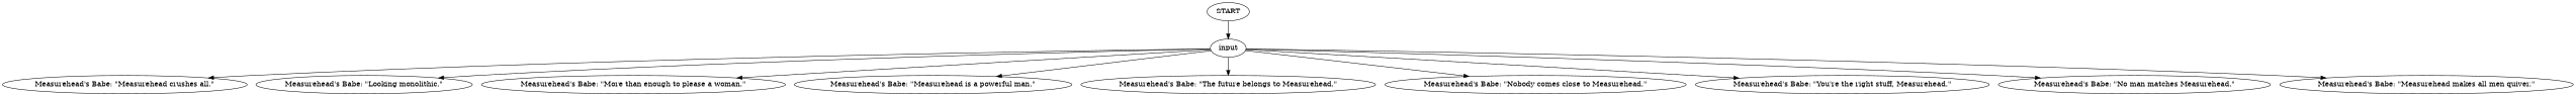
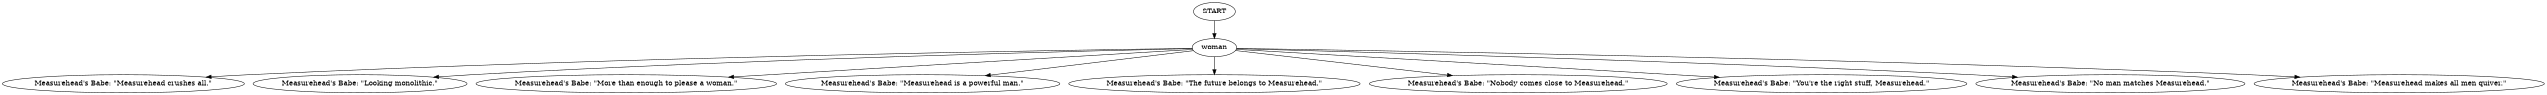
  digraph {
    n1 [label=START]
-   n2 [label=input]
+   n2 [label=woman]
    n3 [label="Measurehead's Babe: \"Measurehead crushes all.\""]
    n4 [label="Measurehead's Babe: \"Looking monolithic.\""]
    n5 [label="Measurehead's Babe: \"More than enough to please a woman.\""]
    n6 [label="Measurehead's Babe: \"Measurehead is a powerful man.\""]
    n7 [label="Measurehead's Babe: \"The future belongs to Measurehead.\""]
    n8 [label="Measurehead's Babe: \"Nobody comes close to Measurehead.\""]
    n9 [label="Measurehead's Babe: \"You're the right stuff, Measurehead.\""]
    n10 [label="Measurehead's Babe: \"No man matches Measurehead.\""]
    n11 [label="Measurehead's Babe: \"Measurehead makes all men quiver.\""]
    n1 -> n2
    n2 -> n3
    n2 -> n4
    n2 -> n5
    n2 -> n6
    n2 -> n7
    n2 -> n8
    n2 -> n9
    n2 -> n10
    n2 -> n11
  }
